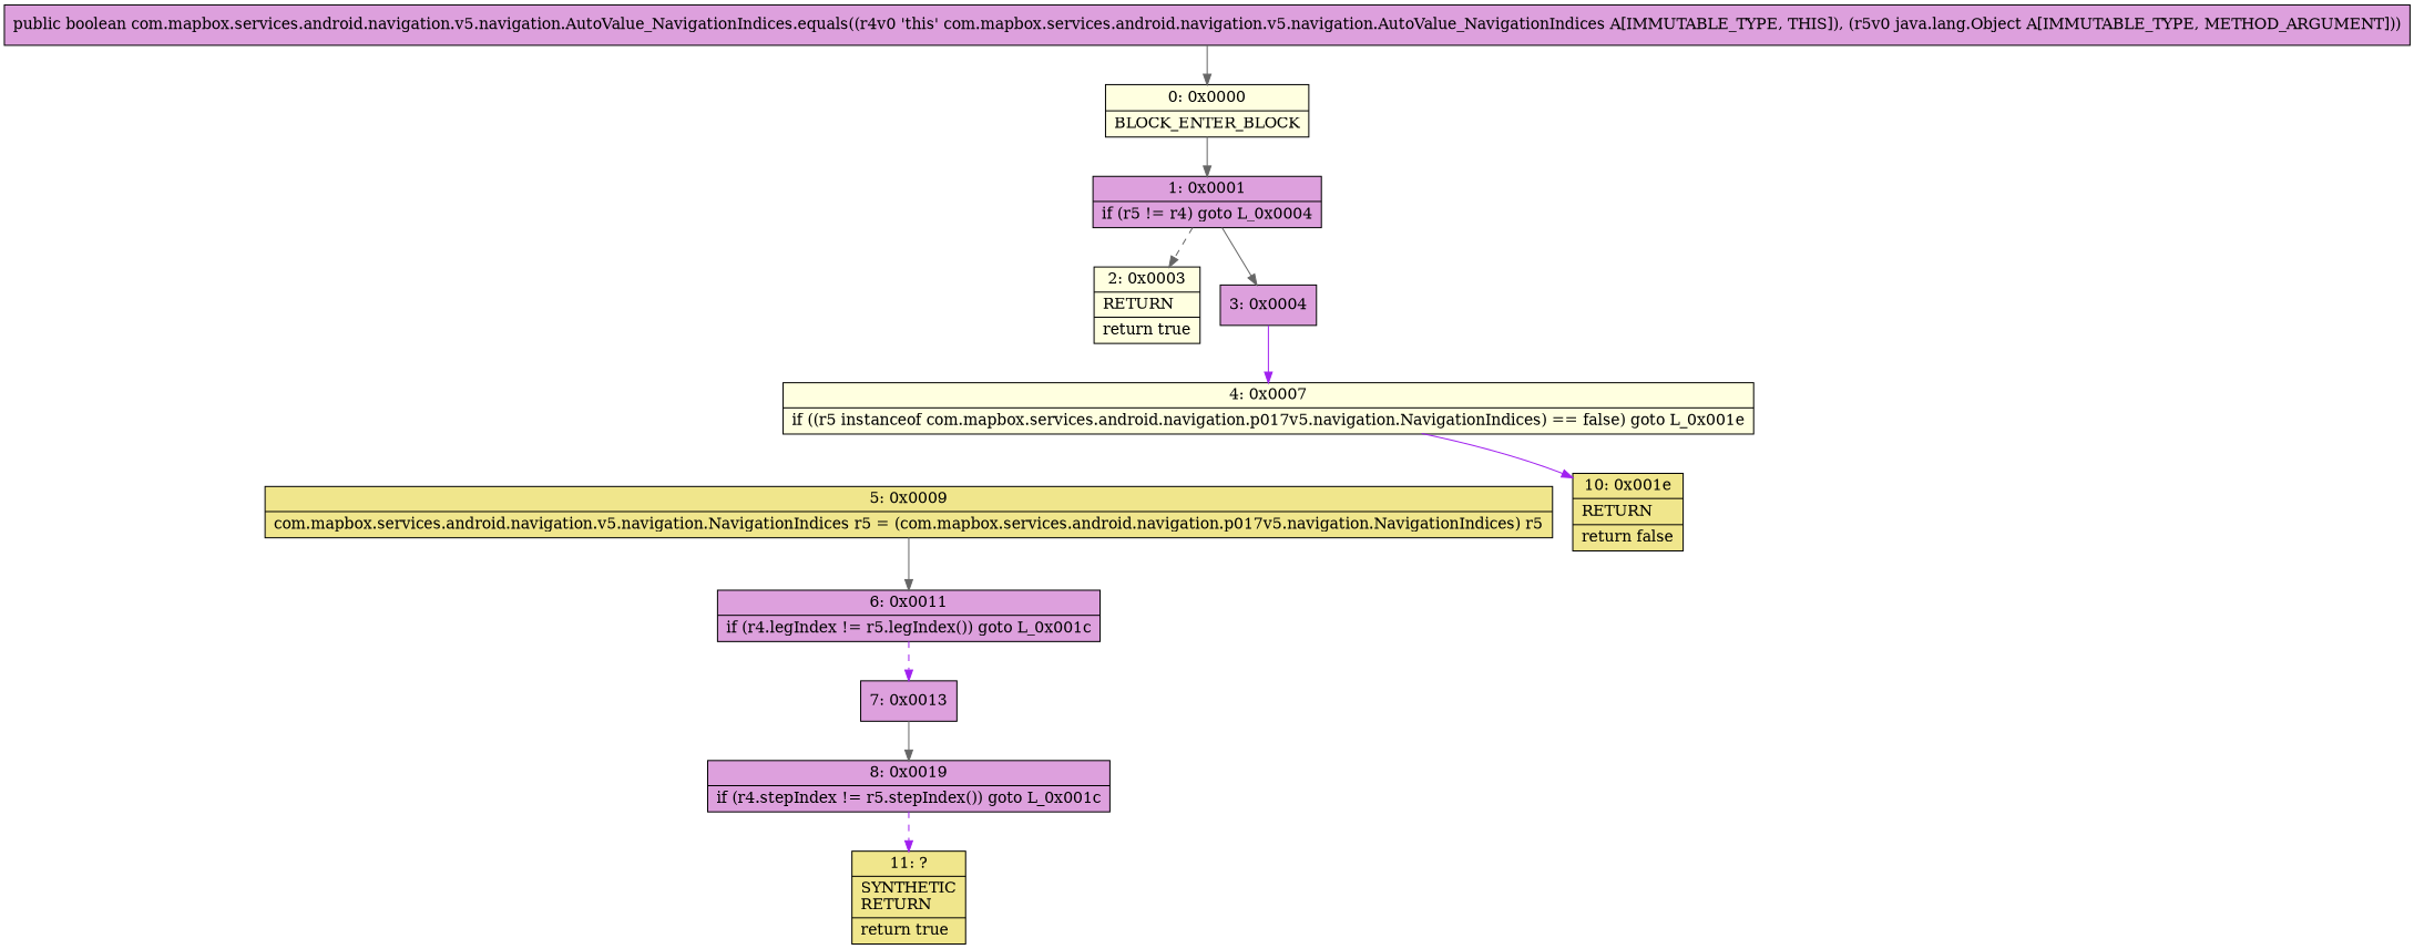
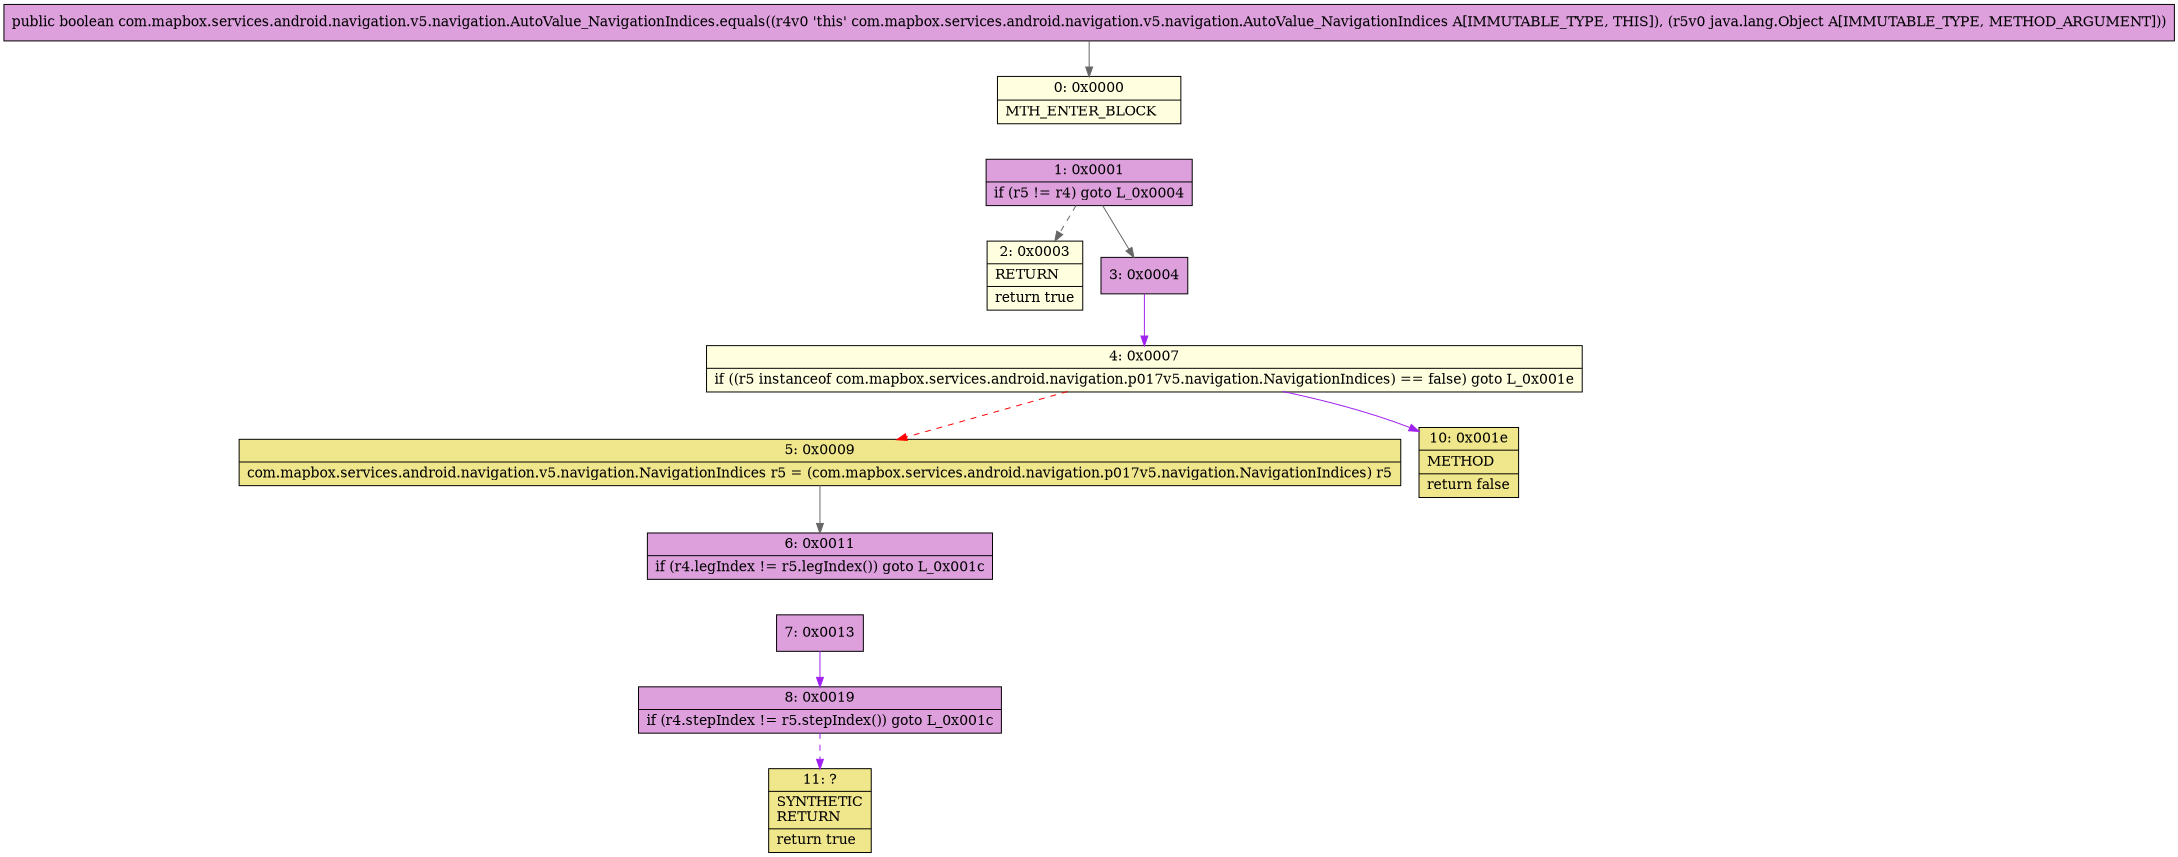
  digraph {
    node [fillcolor=plum shape=record style=filled]
    edge [color=gray40]
-   n1 [fillcolor=lightyellow label="{0\:\ 0x0000|BLOCK_ENTER_BLOCK\l}"]
+   n1 [fillcolor=lightyellow label="{0\:\ 0x0000|MTH_ENTER_BLOCK\l}"]
    n2 [label="{1\:\ 0x0001|if (r5 != r4) goto L_0x0004\l}"]
    n3 [fillcolor=lightyellow label="{2\:\ 0x0003|RETURN\l|return true\l}"]
    n4 [label="{3\:\ 0x0004}"]
    n5 [fillcolor=lightyellow label="{4\:\ 0x0007|if ((r5 instanceof com.mapbox.services.android.navigation.p017v5.navigation.NavigationIndices) == false) goto L_0x001e\l}"]
    n6 [fillcolor=khaki label="{5\:\ 0x0009|com.mapbox.services.android.navigation.v5.navigation.NavigationIndices r5 = (com.mapbox.services.android.navigation.p017v5.navigation.NavigationIndices) r5\l}"]
-   n7 [fillcolor=khaki label="{10\:\ 0x001e|RETURN\l|return false\l}"]
+   n7 [fillcolor=khaki label="{10\:\ 0x001e|METHOD\l|return false\l}"]
    n8 [label="{6\:\ 0x0011|if (r4.legIndex != r5.legIndex()) goto L_0x001c\l}"]
    n9 [label="{7\:\ 0x0013}"]
    n10 [label="{8\:\ 0x0019|if (r4.stepIndex != r5.stepIndex()) goto L_0x001c\l}"]
    n11 [fillcolor=khaki label="{11\:\ ?|SYNTHETIC\lRETURN\l|return true\l}"]
    n12 [label="{public boolean com.mapbox.services.android.navigation.v5.navigation.AutoValue_NavigationIndices.equals((r4v0 'this' com.mapbox.services.android.navigation.v5.navigation.AutoValue_NavigationIndices A[IMMUTABLE_TYPE, THIS]), (r5v0 java.lang.Object A[IMMUTABLE_TYPE, METHOD_ARGUMENT])) }"]
-   n1 -> n2
    n2 -> n3 [style=dashed]
    n2 -> n4
    n4 -> n5 [color=purple]
+   n5 -> n6 [color=red style=dashed]
    n5 -> n7 [color=purple]
    n6 -> n8
-   n8 -> n9 [color=purple style=dashed]
-   n9 -> n10
+   n9 -> n10 [color=purple]
    n10 -> n11 [color=purple style=dashed]
    n12 -> n1
  }
